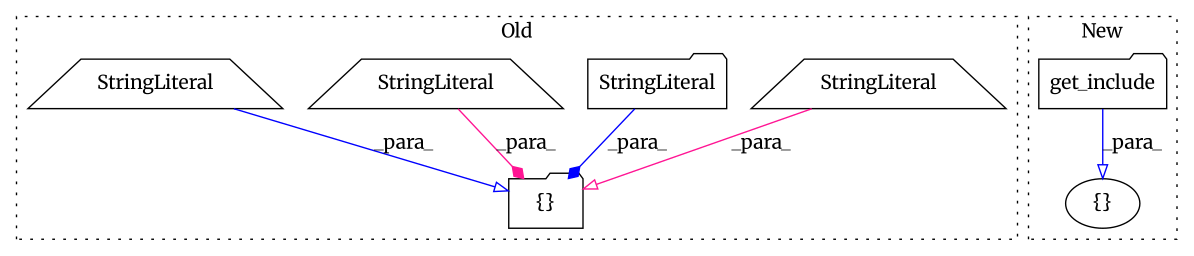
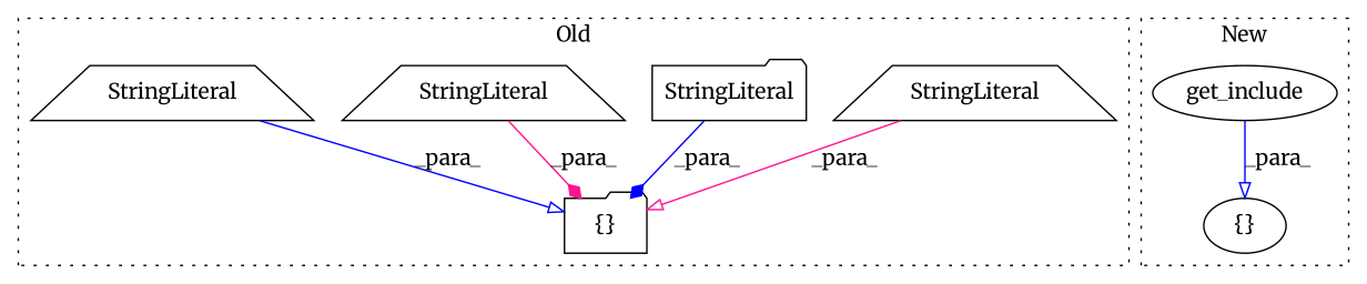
  digraph {
    fontname=Merriweather
    node [a=45 l="1,1" shape=trapezium fontname=Merriweather]
    edge [color=blue arrowhead=onormal fontname=Merriweather]
    n1 [a=4 label="{}" s="979,1448" shape=folder]
    n2 [l=24 label=StringLiteral s=1026]
    n3 [l=39 label=StringLiteral s=1209 shape=folder]
    n4 [l=36 label=StringLiteral s=1172]
    n5 [l=60 label=StringLiteral s=1289]
-   n6 [a=32 l=13 label=get_include s=2096 shape=folder]
+   n6 [a=32 l=13 label=get_include s=2096 shape=ellipse]
    n7 [a=4 label="{}" s="1975,2111" shape=ellipse]
    subgraph cluster_1 {
      label=Old
      style=dotted
      n1
      n2
      n3
      n4
      n5
    }
    subgraph cluster_2 {
      label=New
      style=dotted
      n6
      n7
    }
    n2 -> n1 [label=_para_ color=deeppink]
    n3 -> n1 [label=_para_ arrowhead=diamond]
    n4 -> n1 [label=_para_ color=deeppink arrowhead=diamond]
    n5 -> n1 [label=_para_]
    n6 -> n7 [label=_para_]
  }
